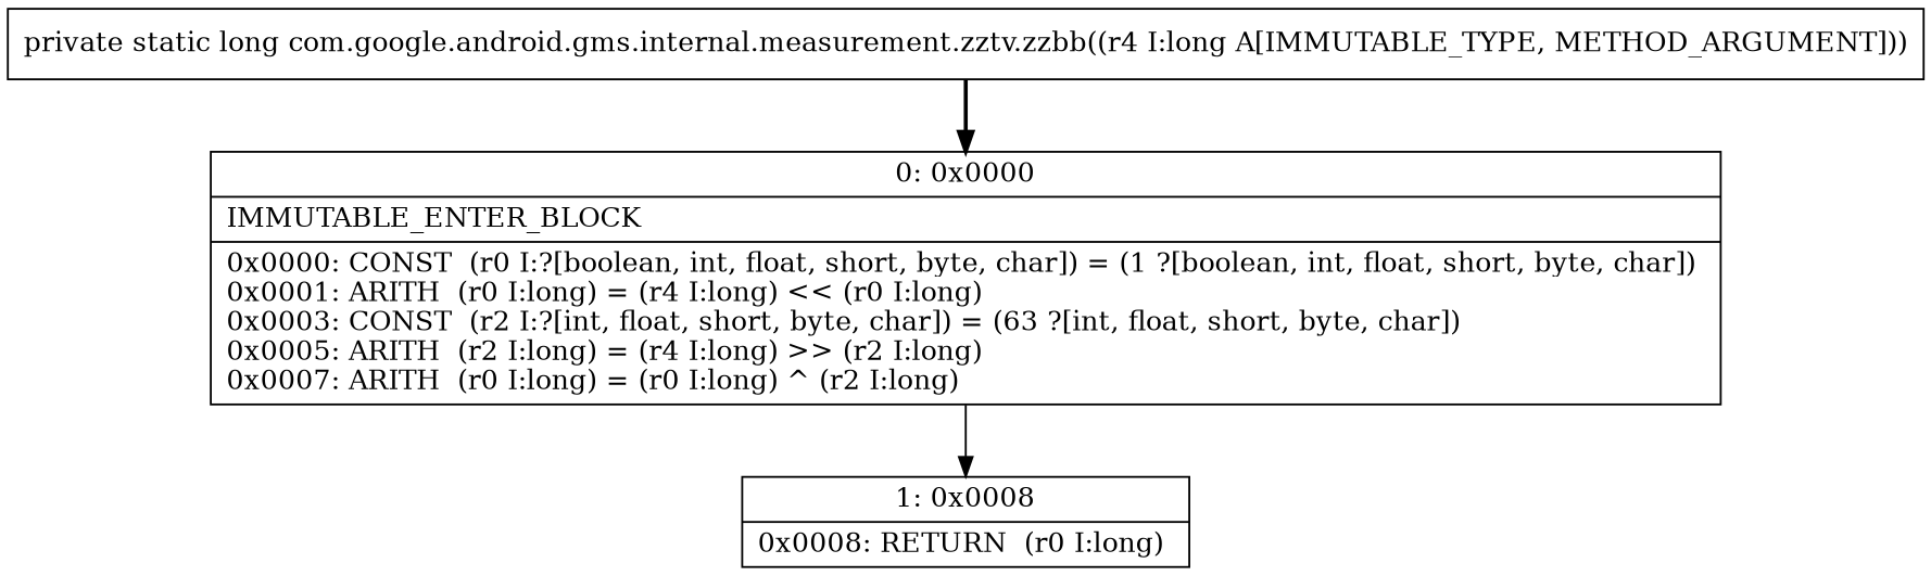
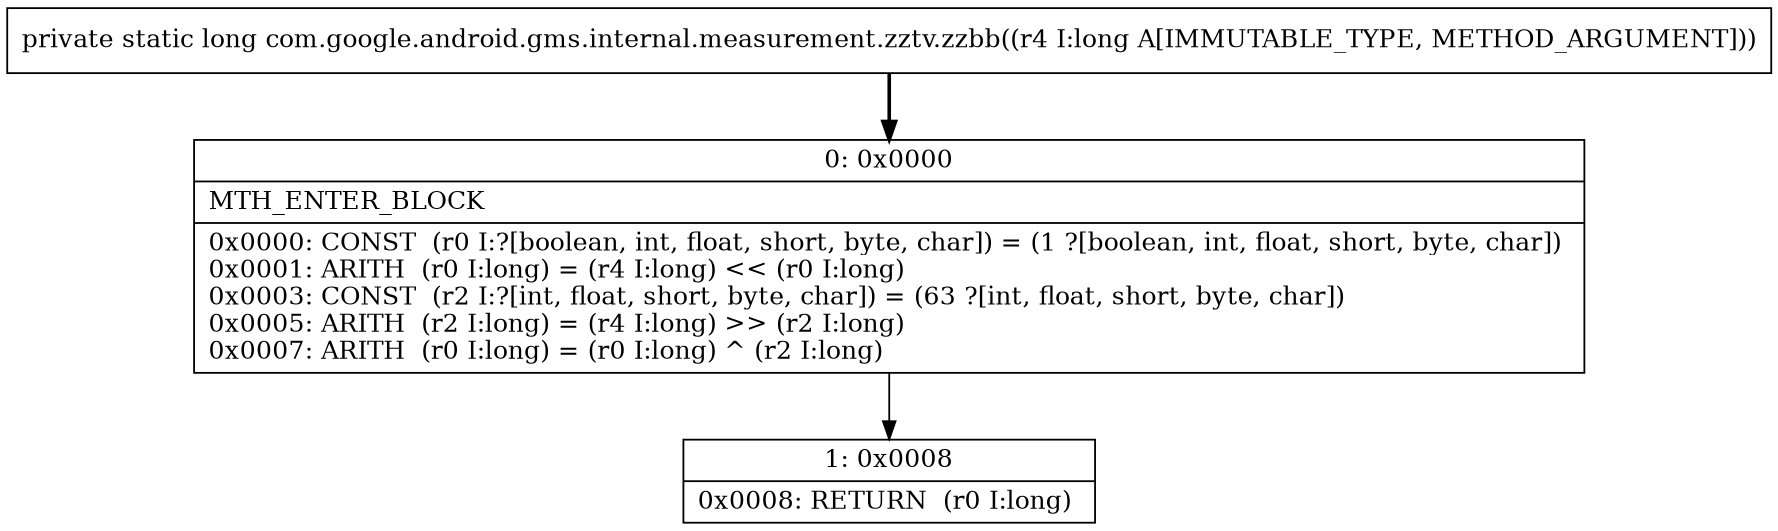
  digraph {
    node [shape=record]
-   n1 [label="{0\:\ 0x0000|IMMUTABLE_ENTER_BLOCK\l|0x0000: CONST  (r0 I:?[boolean, int, float, short, byte, char]) = (1 ?[boolean, int, float, short, byte, char]) \l0x0001: ARITH  (r0 I:long) = (r4 I:long) \<\< (r0 I:long) \l0x0003: CONST  (r2 I:?[int, float, short, byte, char]) = (63 ?[int, float, short, byte, char]) \l0x0005: ARITH  (r2 I:long) = (r4 I:long) \>\> (r2 I:long) \l0x0007: ARITH  (r0 I:long) = (r0 I:long) ^ (r2 I:long) \l}"]
+   n1 [label="{0\:\ 0x0000|MTH_ENTER_BLOCK\l|0x0000: CONST  (r0 I:?[boolean, int, float, short, byte, char]) = (1 ?[boolean, int, float, short, byte, char]) \l0x0001: ARITH  (r0 I:long) = (r4 I:long) \<\< (r0 I:long) \l0x0003: CONST  (r2 I:?[int, float, short, byte, char]) = (63 ?[int, float, short, byte, char]) \l0x0005: ARITH  (r2 I:long) = (r4 I:long) \>\> (r2 I:long) \l0x0007: ARITH  (r0 I:long) = (r0 I:long) ^ (r2 I:long) \l}"]
    n2 [label="{1\:\ 0x0008|0x0008: RETURN  (r0 I:long) \l}"]
    n3 [label="{private static long com.google.android.gms.internal.measurement.zztv.zzbb((r4 I:long A[IMMUTABLE_TYPE, METHOD_ARGUMENT])) }"]
    n1 -> n2 [style=solid]
    n3 -> n1 [style=bold]
  }
